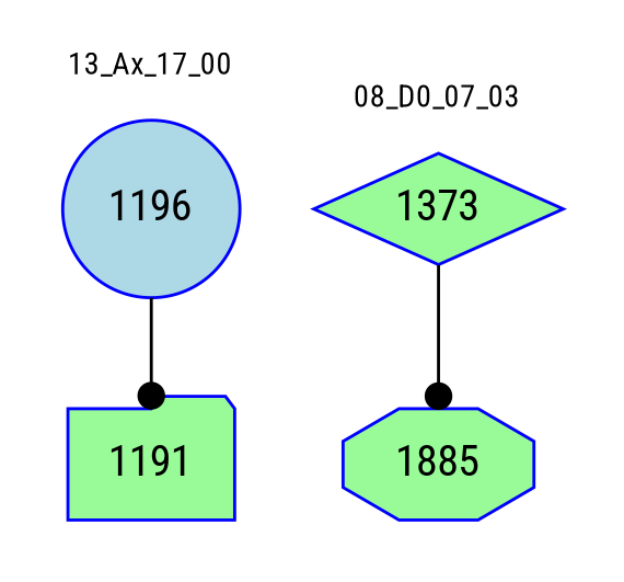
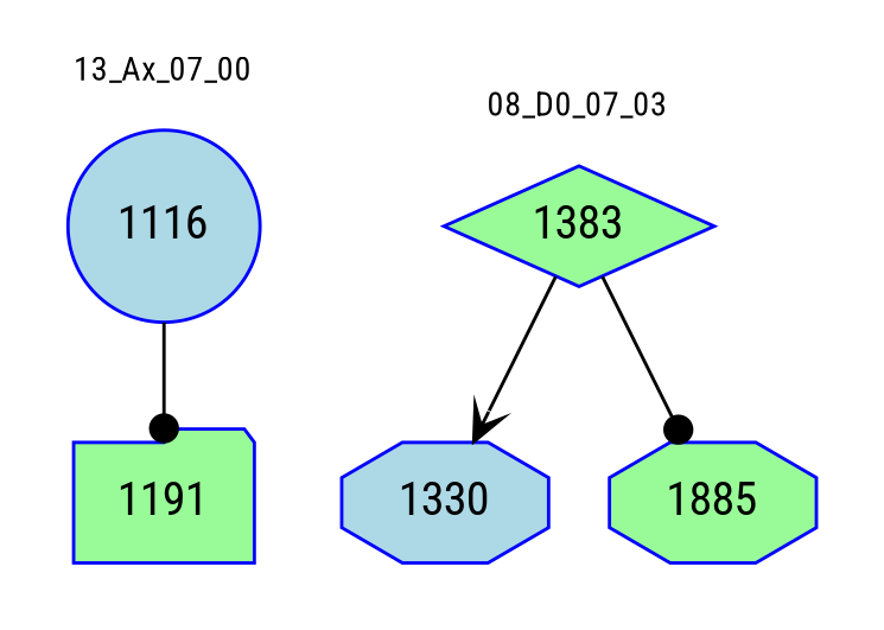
  digraph {
    fontname="Roboto Condensed"
    node [color=blue fillcolor=palegreen fontname="Roboto Condensed" shape=octagon style=filled]
    edge [arrowhead=dot color=black fontname="Roboto Condensed"]
-   n1 [fillcolor=lightblue label=1196 shape=circle]
+   n1 [fillcolor=lightblue label=1116 shape=circle]
    n2 [label=1191 shape=folder]
-   n3 [label=1373 shape=diamond]
+   n3 [label=1383 shape=diamond]
+   n4 [fillcolor=lightblue label=1330]
    n5 [label=1885]
    subgraph cluster_1 {
      color=white
      fontsize=10
-     label="13_Ax_17_00"
+     label="13_Ax_07_00"
      n1
      n2
    }
    subgraph cluster_2 {
      color=white
      fontsize=10
      label="08_D0_07_03"
      n3
+     n4
      n5
    }
    n1 -> n2
+   n3 -> n4 [arrowhead=vee]
    n3 -> n5
  }
